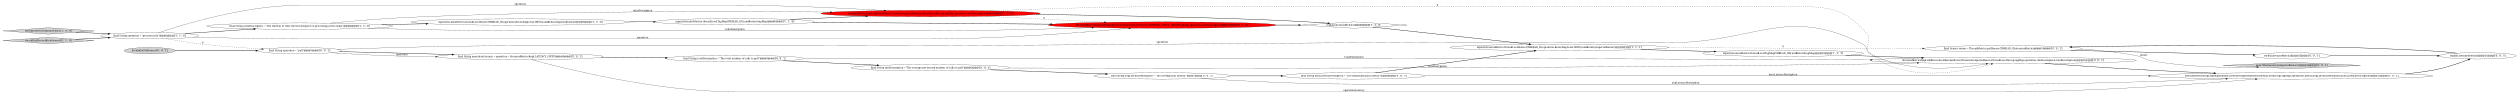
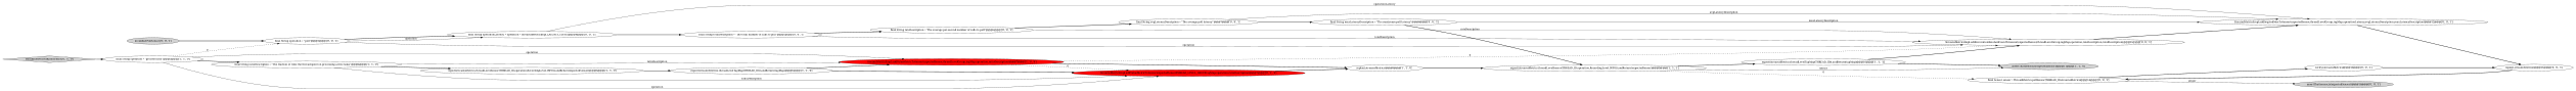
  digraph {
    fontname="Noto Serif"
    rankdir=LR
    node [fillcolor=white fontname="Noto Serif" shape=ellipse style=filled]
    edge [fontname="Noto Serif" style=bold]
-   n1 [fillcolor=lightgray label="shouldGetProcessRatioSensor['1', '0', '0']" shape=diamond]
    n2 [label="final String operation = \"process-ratio\"@@@3@@@['1', '1', '0']"]
    n3 [label="final String ratioDescription = \"The fraction of time the thread spent on processing active tasks\"@@@4@@@['1', '1', '0']"]
    n4 [fillcolor=red label="StreamsMetricsImpl.addValueMetricToSensor(expectedSensor,threadLevelGroup,tagMap,operation,ratioDescription)@@@7@@@['1', '0', '0']"]
    n5 [fillcolor=red label="StreamsMetricsImpl.addValueMetricToSensor(expectedSensor,THREAD_LEVEL_GROUP,tagMap,operation,ratioDescription)@@@7@@@['0', '1', '0']"]
    n6 [label="final String operation = \"poll\"@@@3@@@['0', '0', '1']"]
+   n7 [fillcolor=lightgray label="assertThat(sensor,is(expectedSensor))@@@11@@@['1', '1', '0']"]
    n8 [label="expect(streamsMetrics.threadLevelSensor(THREAD_ID,operation,RecordingLevel.INFO)).andReturn(expectedSensor)@@@9@@@['1', '1', '1']"]
    n9 [label="final Sensor sensor = ThreadMetrics.pollSensor(THREAD_ID,streamsMetrics)@@@14@@@['0', '0', '1']"]
    n10 [label="expect(streamsMetrics.threadLevelTagMap(THREAD_ID)).andReturn(tagMap)@@@10@@@['1', '1', '1']"]
    n11 [label="verify(,streamsMetrics)@@@15@@@['0', '0', '1']"]
-   n12 [fillcolor=lightgray label="assertThat(sensor,is(expectedSensor))@@@16@@@['0', '0', '1']" shape=diamond]
+   n12 [fillcolor=lightgray label="assertThat(sensor,is(expectedSensor))@@@16@@@['0', '0', '1']"]
    n13 [label="StreamsMetricsImpl.addInvocationRateAndCountToSensor(expectedSensor,threadLevelGroup,tagMap,operation,rateDescription,totalDescription)@@@11@@@['0', '0', '1']"]
    n14 [label="StreamsMetricsImpl.addAvgAndMaxToSensor(expectedSensor,threadLevelGroup,tagMap,operationLatency,avgLatencyDescription,maxLatencyDescription)@@@12@@@['0', '0', '1']"]
    n15 [label="replay(,streamsMetrics)@@@13@@@['0', '0', '1']"]
    n16 [label="expect(streamsMetrics.threadLevelSensor(THREAD_ID,operation,RecordingLevel.INFO)).andReturn(expectedSensor)@@@5@@@['1', '1', '0']"]
    n17 [label="expect(streamsMetrics.threadLevelTagMap(THREAD_ID)).andReturn(tagMap)@@@6@@@['1', '1', '0']"]
    n18 [label="final String rateDescription = \"The average per-second number of calls to poll\"@@@6@@@['0', '0', '1']"]
    n19 [label="final String avgLatencyDescription = \"The average poll latency\"@@@7@@@['0', '0', '1']"]
    n20 [label="final String maxLatencyDescription = \"The maximum poll latency\"@@@8@@@['0', '0', '1']"]
-   n21 [label="replay(,streamsMetrics)@@@8@@@['1', '1', '0']" shape=diamond]
+   n21 [label="replay(,streamsMetrics)@@@8@@@['1', '1', '0']"]
    n22 [label="final String operationLatency = operation + StreamsMetricsImpl.LATENCY_SUFFIX@@@4@@@['0', '0', '1']"]
    n23 [label="final String totalDescription = \"The total number of calls to poll\"@@@5@@@['0', '0', '1']"]
    n24 [fillcolor=lightgray label="shouldGetPollSensor['0', '0', '1']"]
    n25 [fillcolor=lightgray label="shouldGetProcessRatioSensor['0', '1', '0']" shape=diamond]
-   n1 -> n2
    n2 -> n3
    n2 -> n4 [label=operation style=solid]
    n2 -> n5 [label=operation style=solid]
    n2 -> n6 [label=0 style=dashed]
    n3 -> n4 [label=ratioDescription style=solid]
    n3 -> n5 [label=ratioDescription style=solid]
    n3 -> n16
    n4 -> n5 [label=0 style=dashed]
    n4 -> n13 [label=0 style=dashed]
    n4 -> n21
    n5 -> n21
    n6 -> n13 [label=operation style=solid]
    n6 -> n22 [label=operation style=solid]
    n6 -> n22
+   n8 -> n7 [label=sensor style=solid]
    n8 -> n9 [label=0 style=dashed]
    n8 -> n10
    n9 -> n11
    n9 -> n12 [label=sensor style=solid]
+   n10 -> n7
    n10 -> n13
    n11 -> n15
    n13 -> n14
    n14 -> n15
    n15 -> n9
    n16 -> n17
    n17 -> n4
    n17 -> n5
    n18 -> n13 [label=rateDescription style=solid]
    n18 -> n19
    n19 -> n14 [label=avgLatencyDescription style=solid]
    n19 -> n20
    n20 -> n8
    n20 -> n14 [label=maxLatencyDescription style=solid]
    n21 -> n8
    n22 -> n14 [label=operationLatency style=solid]
    n22 -> n23
    n23 -> n13 [label=totalDescription style=solid]
    n23 -> n18
    n24 -> n6
    n25 -> n2
  }
